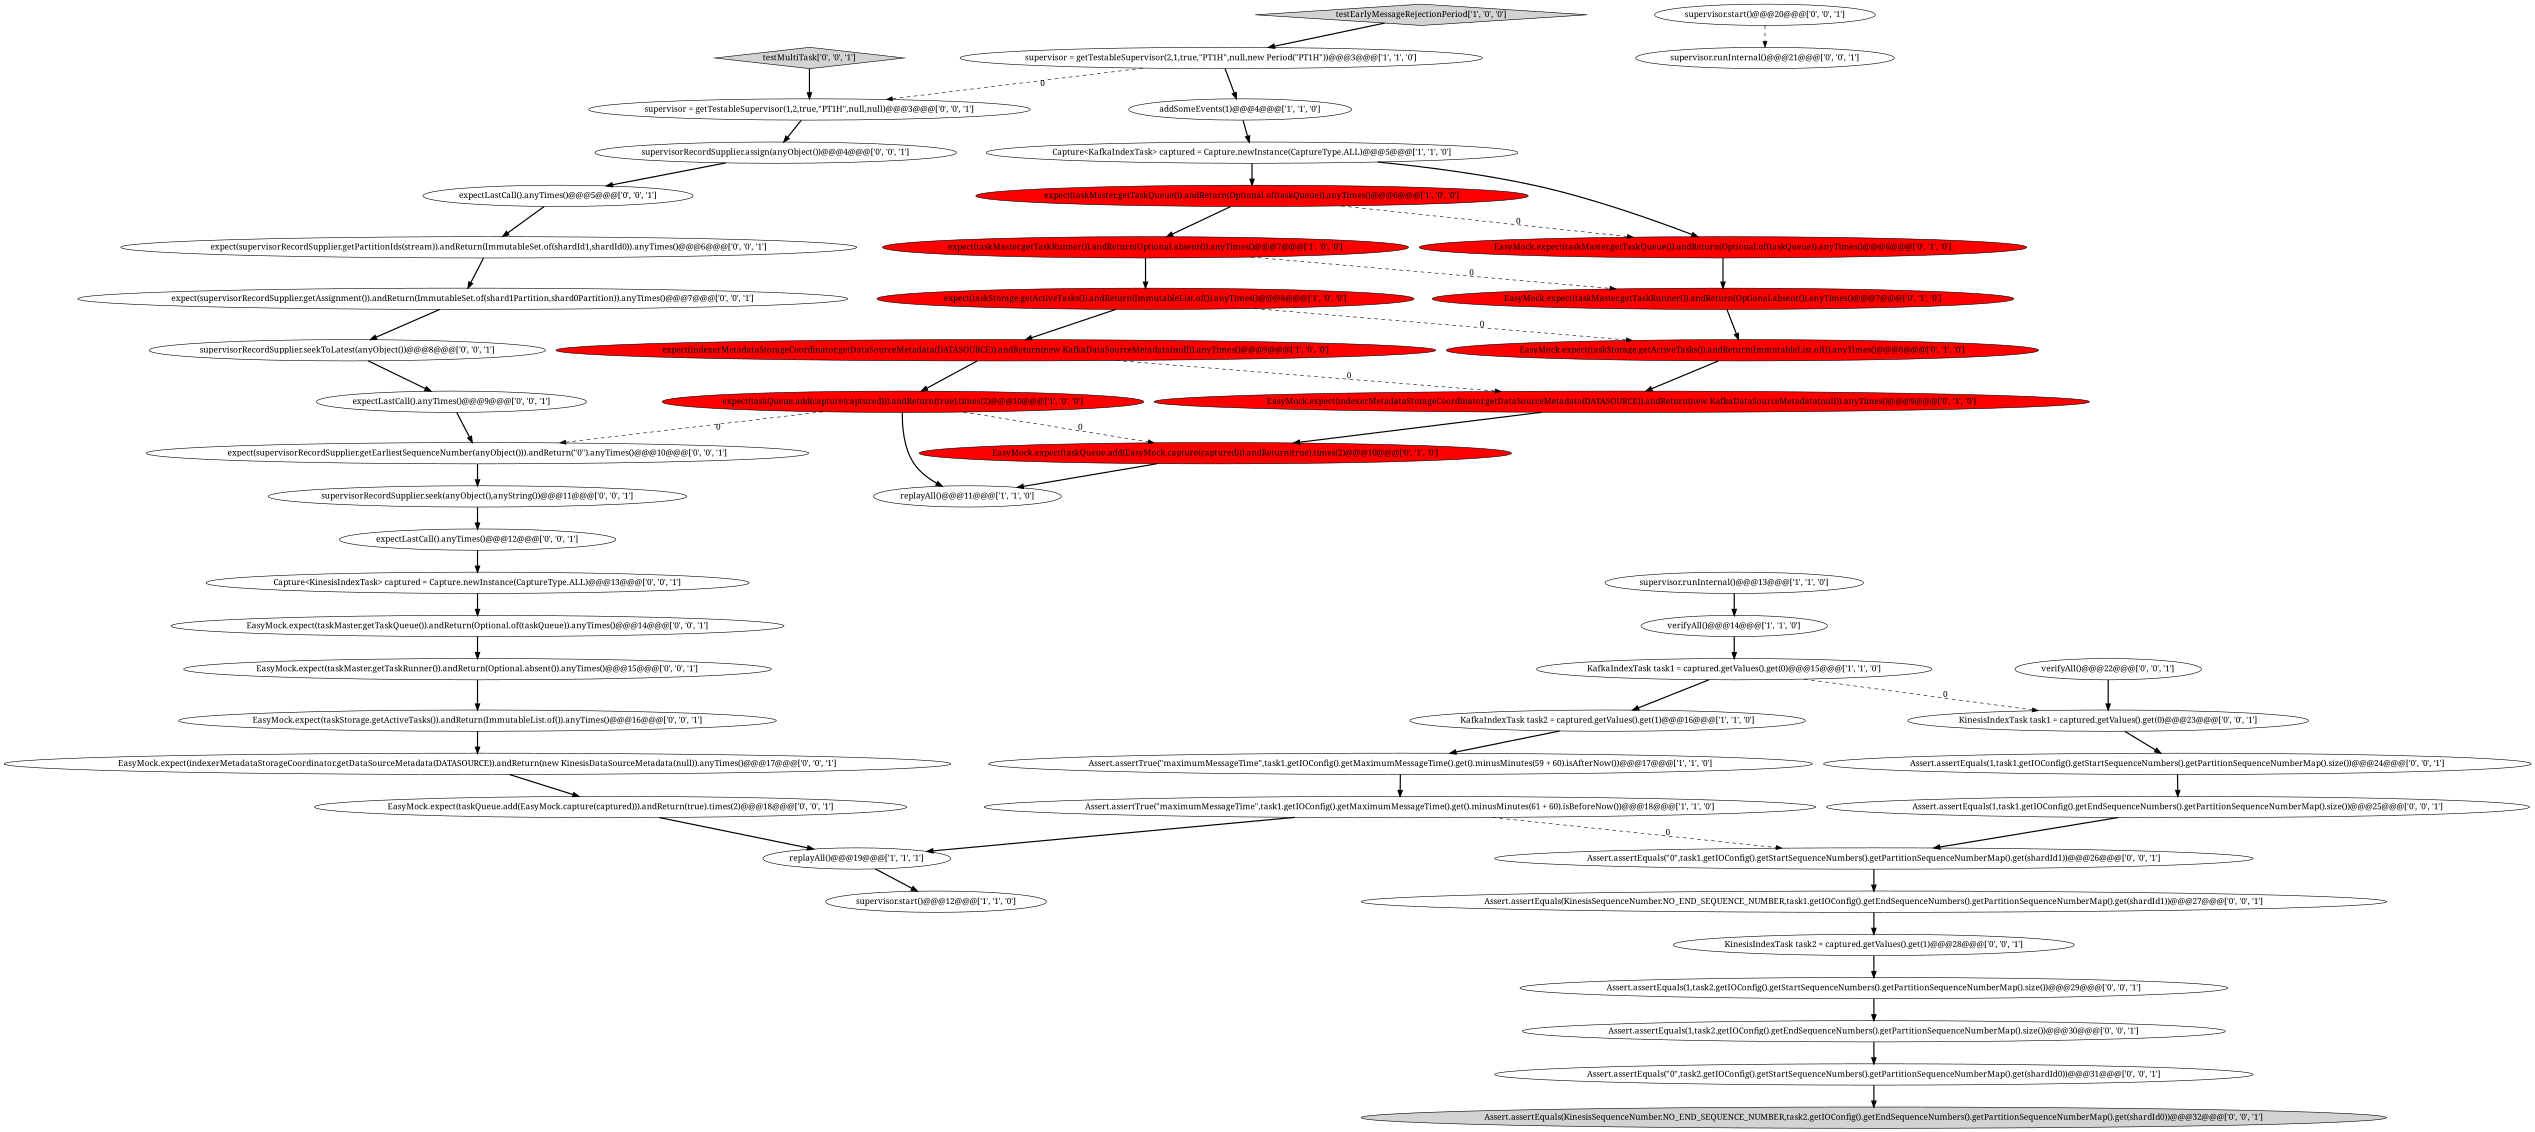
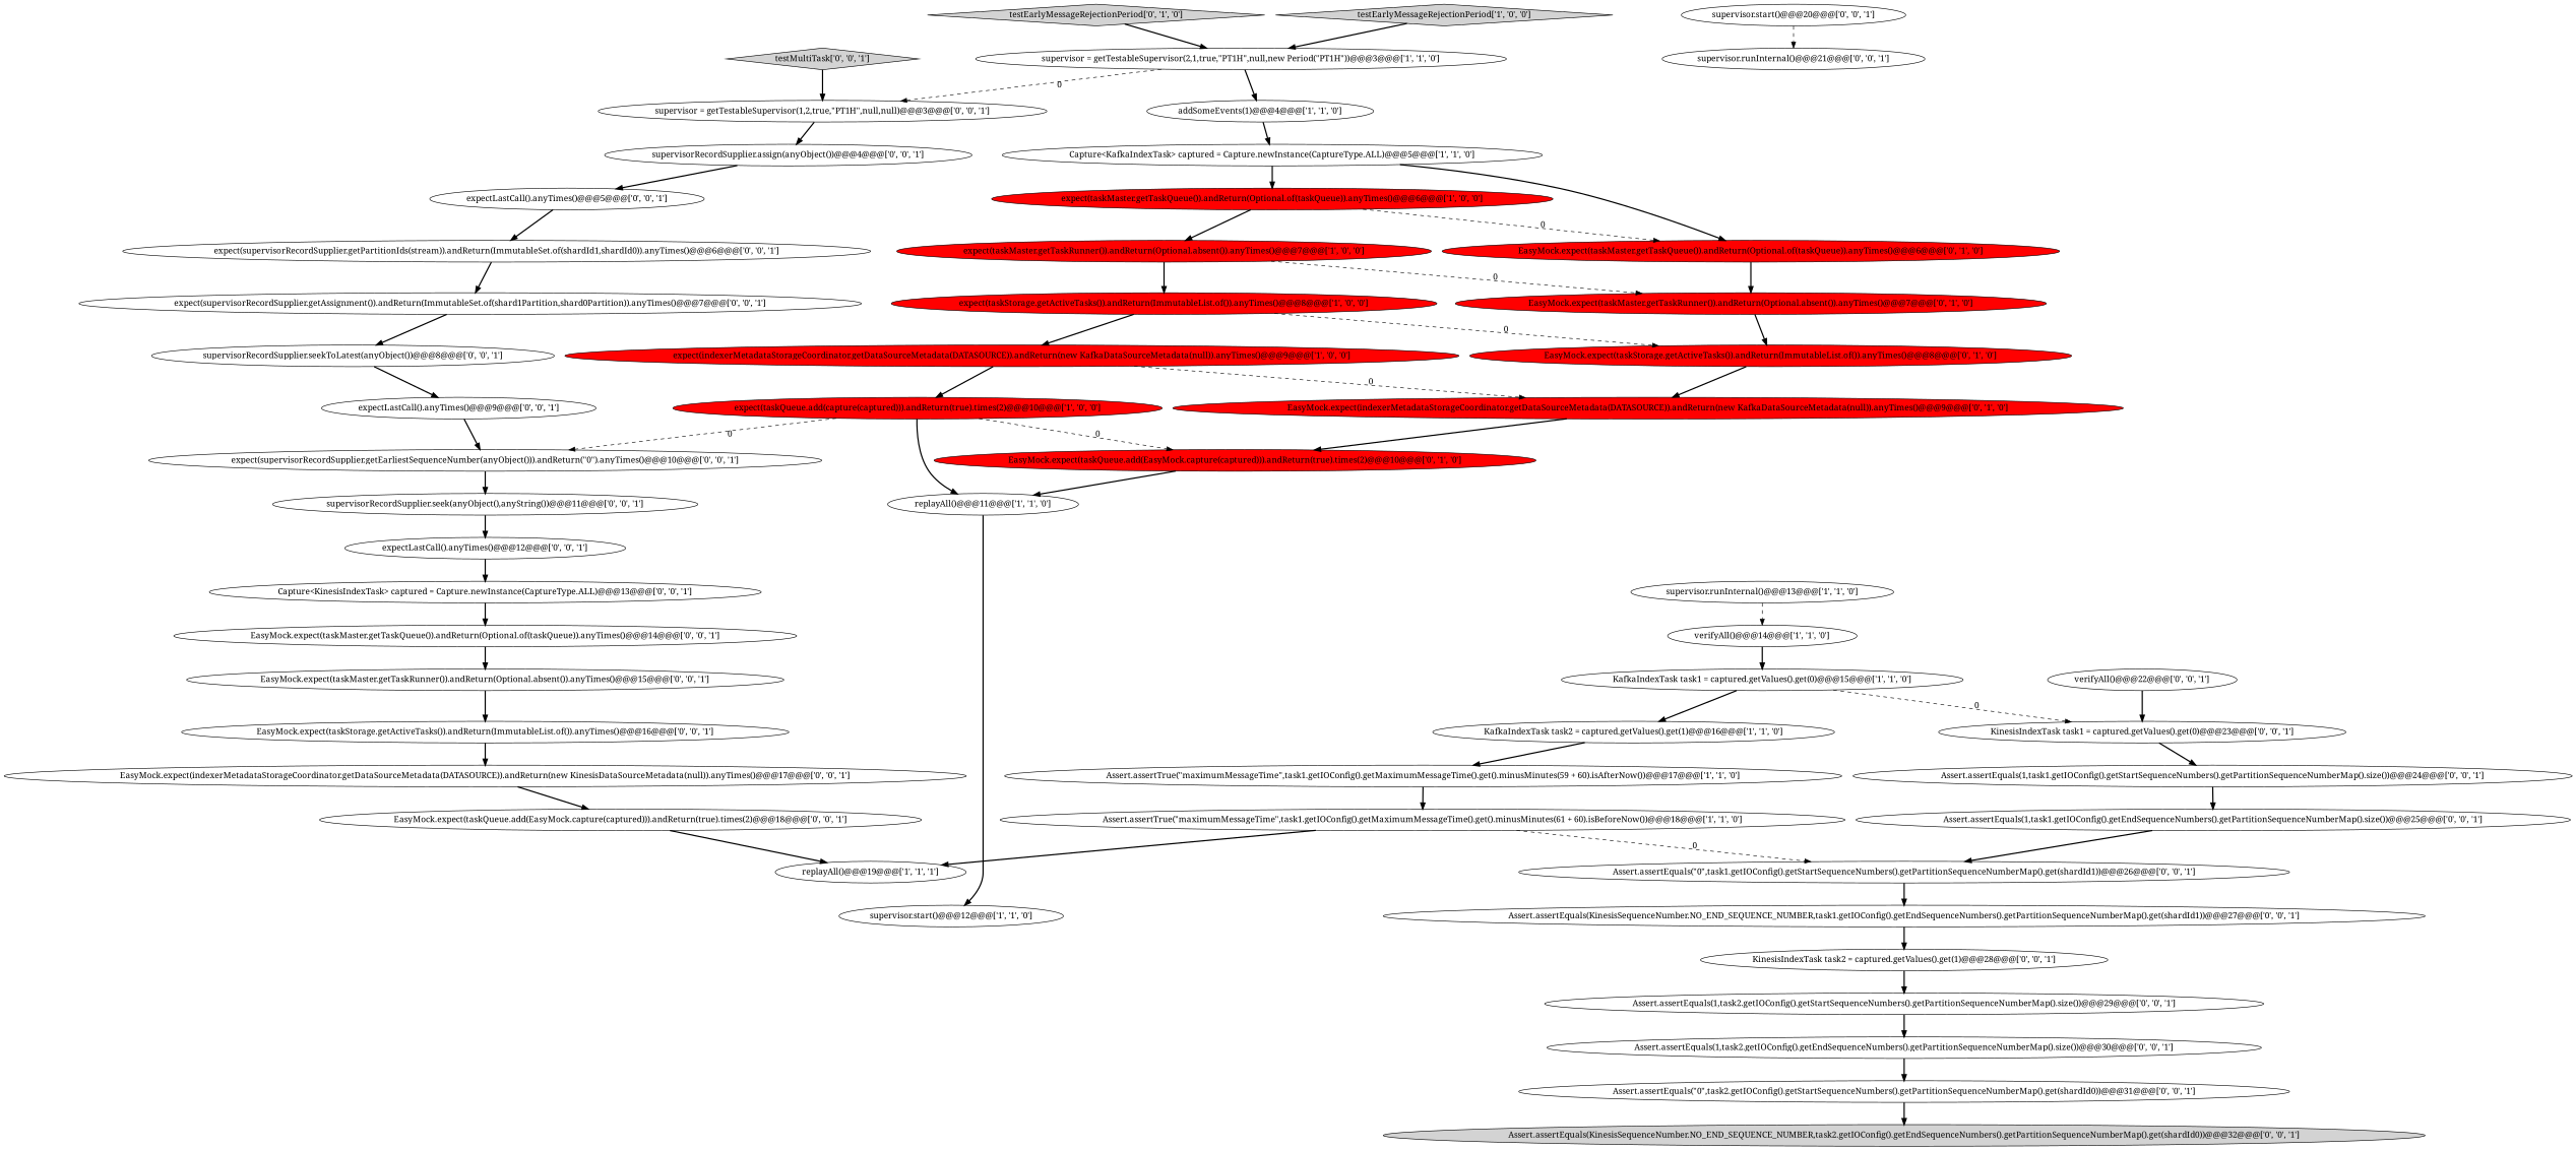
  digraph {
    fontname="Noto Serif"
    node [fillcolor=white fontname="Noto Serif" shape=ellipse style=filled]
    edge [fontname="Noto Serif" style=bold]
    n1 [fillcolor=red label="EasyMock.expect(taskMaster.getTaskRunner()).andReturn(Optional.absent()).anyTimes()@@@7@@@['0', '1', '0']"]
    n2 [fillcolor=red label="EasyMock.expect(taskStorage.getActiveTasks()).andReturn(ImmutableList.of()).anyTimes()@@@8@@@['0', '1', '0']"]
    n3 [fillcolor=red label="EasyMock.expect(indexerMetadataStorageCoordinator.getDataSourceMetadata(DATASOURCE)).andReturn(new KafkaDataSourceMetadata(null)).anyTimes()@@@9@@@['0', '1', '0']"]
    n4 [fillcolor=red label="EasyMock.expect(taskQueue.add(EasyMock.capture(captured))).andReturn(true).times(2)@@@10@@@['0', '1', '0']"]
    n5 [label="replayAll()@@@11@@@['1', '1', '0']"]
    n6 [label="supervisor.start()@@@12@@@['1', '1', '0']"]
    n7 [label="verifyAll()@@@22@@@['0', '0', '1']"]
    n8 [label="KinesisIndexTask task1 = captured.getValues().get(0)@@@23@@@['0', '0', '1']"]
    n9 [label="Assert.assertEquals(1,task1.getIOConfig().getStartSequenceNumbers().getPartitionSequenceNumberMap().size())@@@24@@@['0', '0', '1']"]
    n10 [label="supervisor.runInternal()@@@13@@@['1', '1', '0']"]
    n11 [label="verifyAll()@@@14@@@['1', '1', '0']"]
    n12 [label="KafkaIndexTask task1 = captured.getValues().get(0)@@@15@@@['1', '1', '0']"]
    n13 [fillcolor=lightgray label="Assert.assertEquals(KinesisSequenceNumber.NO_END_SEQUENCE_NUMBER,task2.getIOConfig().getEndSequenceNumbers().getPartitionSequenceNumberMap().get(shardId0))@@@32@@@['0', '0', '1']"]
    n14 [label="Assert.assertEquals(1,task1.getIOConfig().getEndSequenceNumbers().getPartitionSequenceNumberMap().size())@@@25@@@['0', '0', '1']"]
    n15 [label="Assert.assertEquals(\"0\",task1.getIOConfig().getStartSequenceNumbers().getPartitionSequenceNumberMap().get(shardId1))@@@26@@@['0', '0', '1']"]
    n16 [label="Assert.assertEquals(KinesisSequenceNumber.NO_END_SEQUENCE_NUMBER,task1.getIOConfig().getEndSequenceNumbers().getPartitionSequenceNumberMap().get(shardId1))@@@27@@@['0', '0', '1']"]
    n17 [label="EasyMock.expect(taskMaster.getTaskQueue()).andReturn(Optional.of(taskQueue)).anyTimes()@@@14@@@['0', '0', '1']"]
    n18 [label="EasyMock.expect(taskMaster.getTaskRunner()).andReturn(Optional.absent()).anyTimes()@@@15@@@['0', '0', '1']"]
    n19 [label="EasyMock.expect(taskStorage.getActiveTasks()).andReturn(ImmutableList.of()).anyTimes()@@@16@@@['0', '0', '1']"]
    n20 [label="KafkaIndexTask task2 = captured.getValues().get(1)@@@16@@@['1', '1', '0']"]
    n21 [label="Assert.assertTrue(\"maximumMessageTime\",task1.getIOConfig().getMaximumMessageTime().get().minusMinutes(59 + 60).isAfterNow())@@@17@@@['1', '1', '0']"]
    n22 [fillcolor=red label="expect(indexerMetadataStorageCoordinator.getDataSourceMetadata(DATASOURCE)).andReturn(new KafkaDataSourceMetadata(null)).anyTimes()@@@9@@@['1', '0', '0']"]
    n23 [fillcolor=red label="expect(taskQueue.add(capture(captured))).andReturn(true).times(2)@@@10@@@['1', '0', '0']"]
    n24 [label="expect(supervisorRecordSupplier.getEarliestSequenceNumber(anyObject())).andReturn(\"0\").anyTimes()@@@10@@@['0', '0', '1']"]
    n25 [fillcolor=red label="expect(taskMaster.getTaskQueue()).andReturn(Optional.of(taskQueue)).anyTimes()@@@6@@@['1', '0', '0']"]
    n26 [fillcolor=red label="EasyMock.expect(taskMaster.getTaskQueue()).andReturn(Optional.of(taskQueue)).anyTimes()@@@6@@@['0', '1', '0']"]
    n27 [fillcolor=red label="expect(taskMaster.getTaskRunner()).andReturn(Optional.absent()).anyTimes()@@@7@@@['1', '0', '0']"]
    n28 [fillcolor=red label="expect(taskStorage.getActiveTasks()).andReturn(ImmutableList.of()).anyTimes()@@@8@@@['1', '0', '0']"]
+   n29 [fillcolor=lightgray label="testEarlyMessageRejectionPeriod['0', '1', '0']" shape=diamond]
    n30 [label="supervisor = getTestableSupervisor(2,1,true,\"PT1H\",null,new Period(\"PT1H\"))@@@3@@@['1', '1', '0']"]
    n31 [label="supervisor = getTestableSupervisor(1,2,true,\"PT1H\",null,null)@@@3@@@['0', '0', '1']"]
    n32 [label="addSomeEvents(1)@@@4@@@['1', '1', '0']"]
    n33 [label="EasyMock.expect(indexerMetadataStorageCoordinator.getDataSourceMetadata(DATASOURCE)).andReturn(new KinesisDataSourceMetadata(null)).anyTimes()@@@17@@@['0', '0', '1']"]
    n34 [label="Assert.assertTrue(\"maximumMessageTime\",task1.getIOConfig().getMaximumMessageTime().get().minusMinutes(61 + 60).isBeforeNow())@@@18@@@['1', '1', '0']"]
    n35 [label="replayAll()@@@19@@@['1', '1', '1']"]
    n36 [fillcolor=lightgray label="testMultiTask['0', '0', '1']" shape=diamond]
    n37 [label="supervisorRecordSupplier.assign(anyObject())@@@4@@@['0', '0', '1']"]
    n38 [label="EasyMock.expect(taskQueue.add(EasyMock.capture(captured))).andReturn(true).times(2)@@@18@@@['0', '0', '1']"]
    n39 [label="Assert.assertEquals(\"0\",task2.getIOConfig().getStartSequenceNumbers().getPartitionSequenceNumberMap().get(shardId0))@@@31@@@['0', '0', '1']"]
    n40 [label="supervisor.start()@@@20@@@['0', '0', '1']"]
    n41 [label="supervisor.runInternal()@@@21@@@['0', '0', '1']"]
    n42 [label="expectLastCall().anyTimes()@@@5@@@['0', '0', '1']"]
    n43 [label="Assert.assertEquals(1,task2.getIOConfig().getStartSequenceNumbers().getPartitionSequenceNumberMap().size())@@@29@@@['0', '0', '1']"]
    n44 [label="Assert.assertEquals(1,task2.getIOConfig().getEndSequenceNumbers().getPartitionSequenceNumberMap().size())@@@30@@@['0', '0', '1']"]
    n45 [label="KinesisIndexTask task2 = captured.getValues().get(1)@@@28@@@['0', '0', '1']"]
    n46 [label="expect(supervisorRecordSupplier.getPartitionIds(stream)).andReturn(ImmutableSet.of(shardId1,shardId0)).anyTimes()@@@6@@@['0', '0', '1']"]
    n47 [label="expect(supervisorRecordSupplier.getAssignment()).andReturn(ImmutableSet.of(shard1Partition,shard0Partition)).anyTimes()@@@7@@@['0', '0', '1']"]
    n48 [label="supervisorRecordSupplier.seekToLatest(anyObject())@@@8@@@['0', '0', '1']"]
    n49 [label="Capture<KafkaIndexTask> captured = Capture.newInstance(CaptureType.ALL)@@@5@@@['1', '1', '0']"]
    n50 [fillcolor=lightgray label="testEarlyMessageRejectionPeriod['1', '0', '0']" shape=diamond]
    n51 [label="supervisorRecordSupplier.seek(anyObject(),anyString())@@@11@@@['0', '0', '1']"]
    n52 [label="expectLastCall().anyTimes()@@@12@@@['0', '0', '1']"]
    n53 [label="Capture<KinesisIndexTask> captured = Capture.newInstance(CaptureType.ALL)@@@13@@@['0', '0', '1']"]
    n54 [label="expectLastCall().anyTimes()@@@9@@@['0', '0', '1']"]
    n1 -> n2
    n2 -> n3
    n3 -> n4
    n4 -> n5
-   n35 -> n6
+   n5 -> n6
    n7 -> n8
    n8 -> n9
    n9 -> n14
-   n10 -> n11
+   n10 -> n11 [style=dashed]
    n11 -> n12
    n12 -> n8 [label=0 style=dashed]
    n12 -> n20
    n14 -> n15
    n15 -> n16
    n16 -> n45
    n17 -> n18
    n18 -> n19
    n19 -> n33
    n20 -> n21
    n21 -> n34
    n22 -> n3 [label=0 style=dashed]
    n22 -> n23
    n23 -> n4 [label=0 style=dashed]
    n23 -> n5
    n23 -> n24 [label=0 style=dashed]
    n24 -> n51
    n25 -> n26 [label=0 style=dashed]
    n25 -> n27
    n26 -> n1
    n27 -> n1 [label=0 style=dashed]
    n27 -> n28
    n28 -> n2 [label=0 style=dashed]
    n28 -> n22
+   n29 -> n30
    n30 -> n31 [label=0 style=dashed]
    n30 -> n32
    n31 -> n37
    n32 -> n49
    n33 -> n38
    n34 -> n15 [label=0 style=dashed]
    n34 -> n35
    n36 -> n31
    n37 -> n42
    n38 -> n35
    n39 -> n13
    n40 -> n41 [style=dashed]
    n42 -> n46
    n43 -> n44
    n44 -> n39
    n45 -> n43
    n46 -> n47
    n47 -> n48
    n48 -> n54
    n49 -> n25
    n49 -> n26
    n50 -> n30
    n51 -> n52
    n52 -> n53
    n53 -> n17
    n54 -> n24
  }
